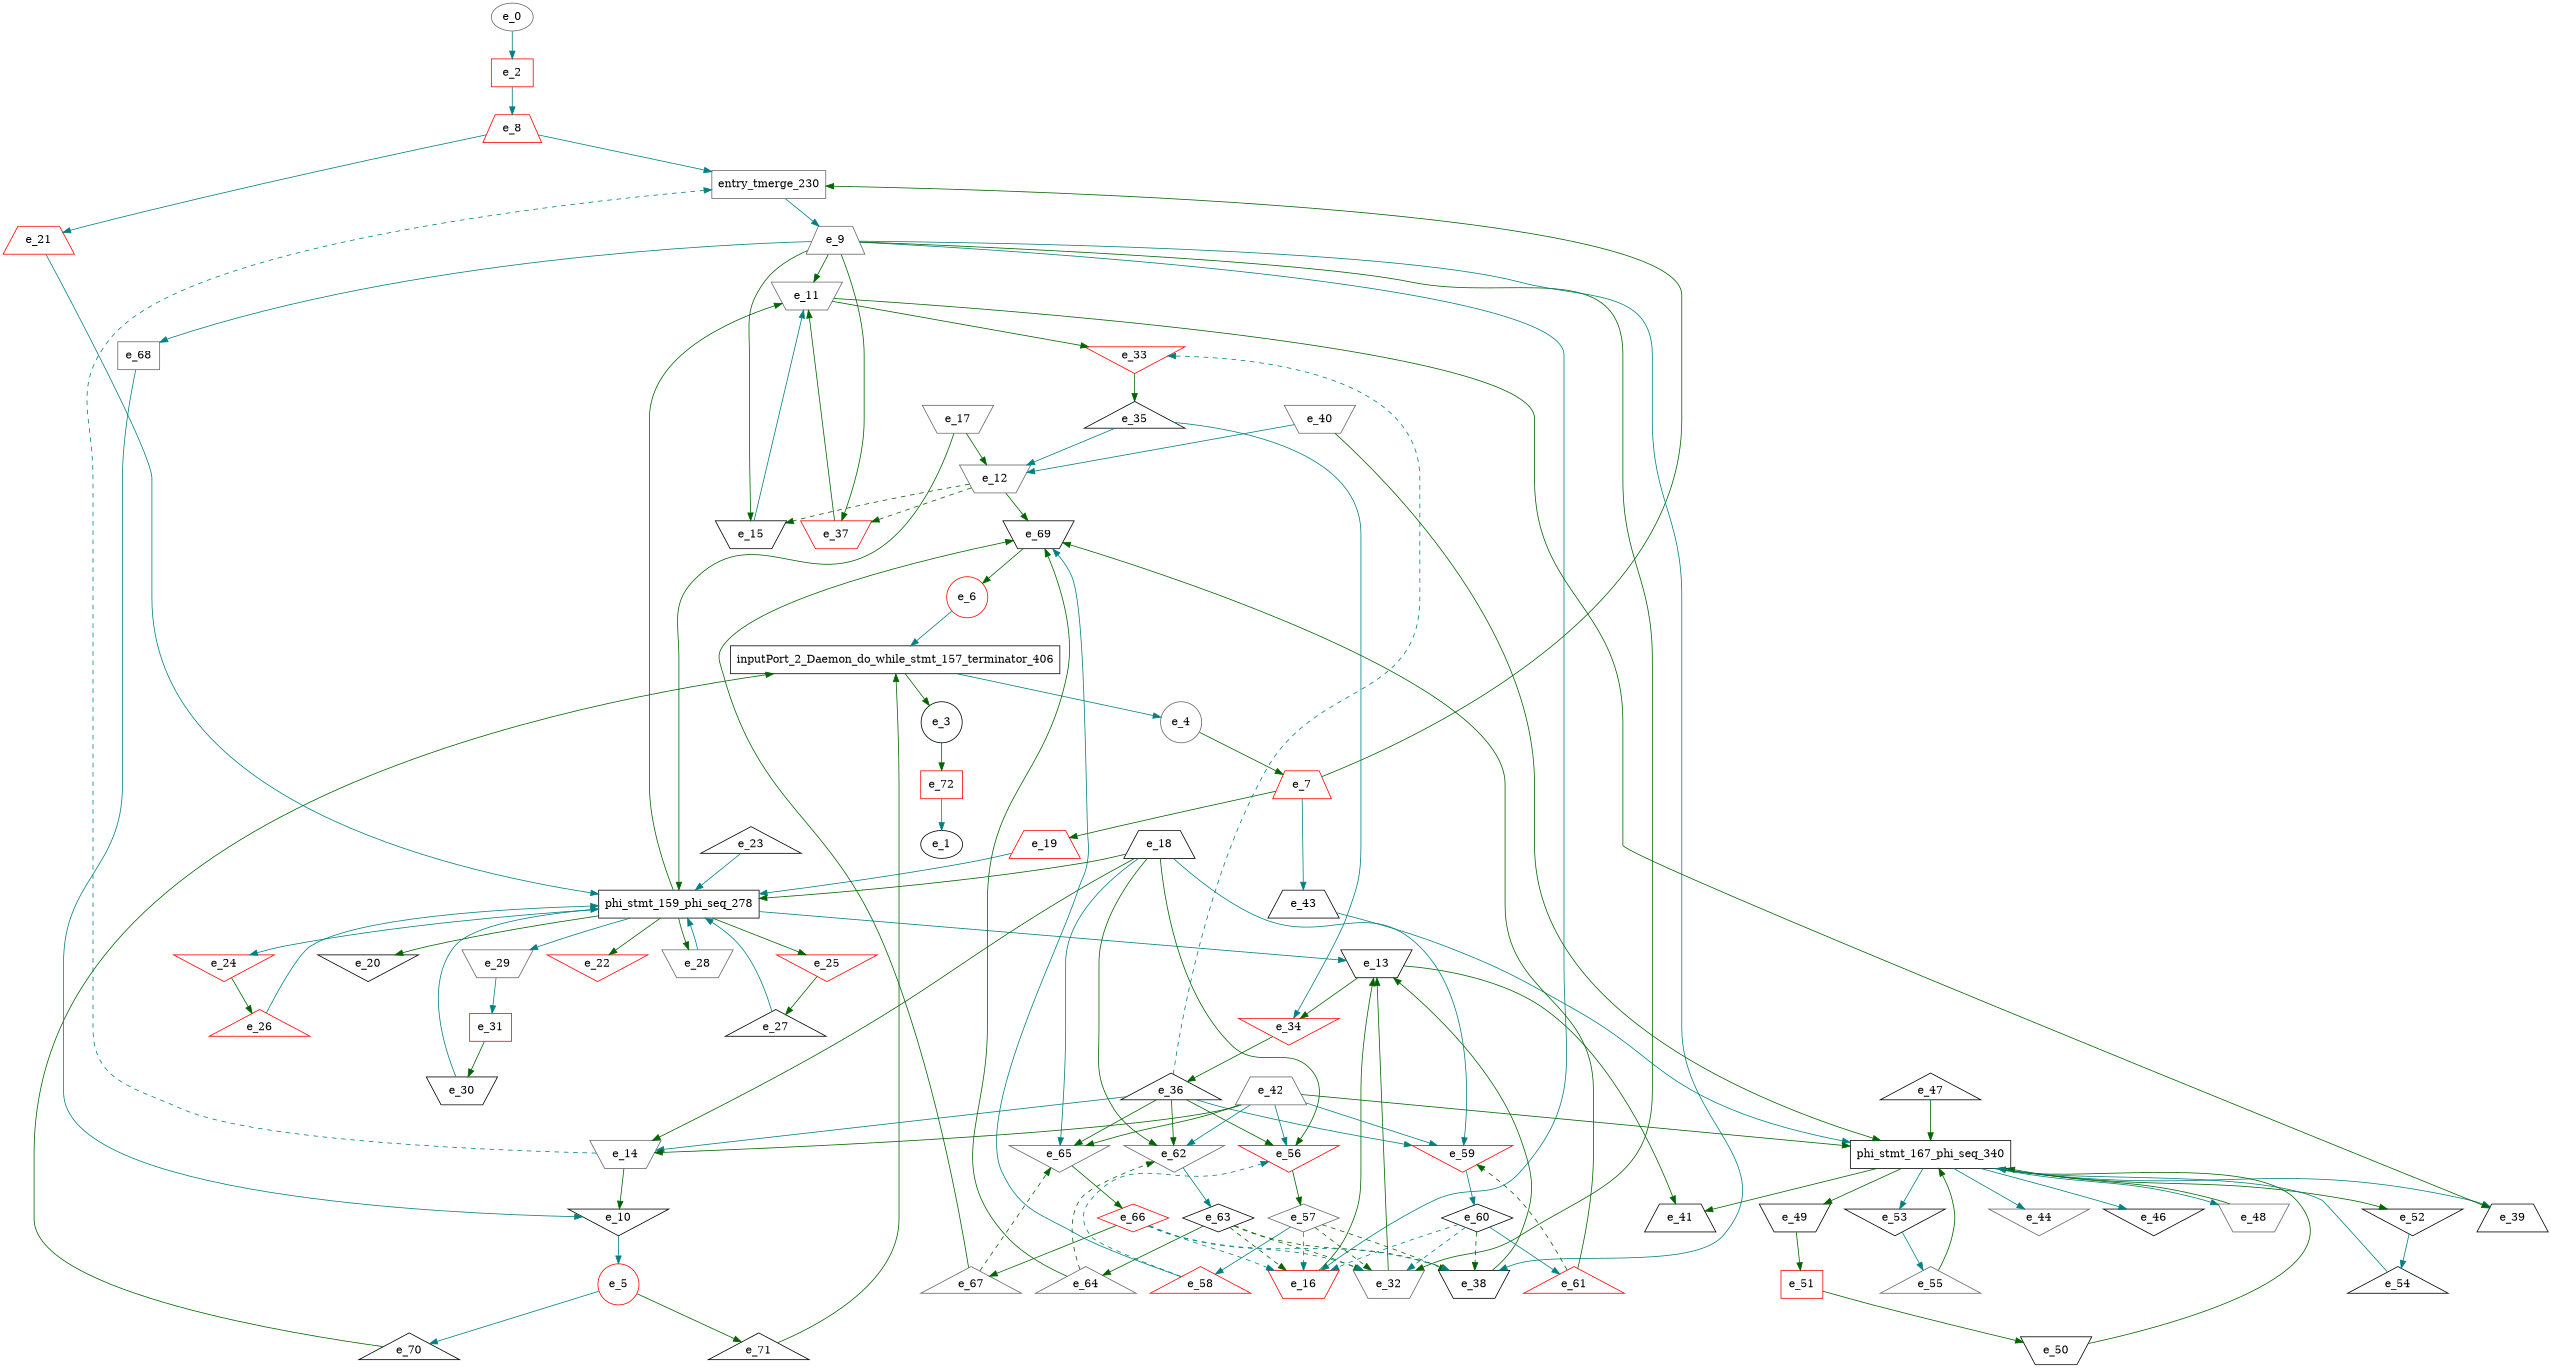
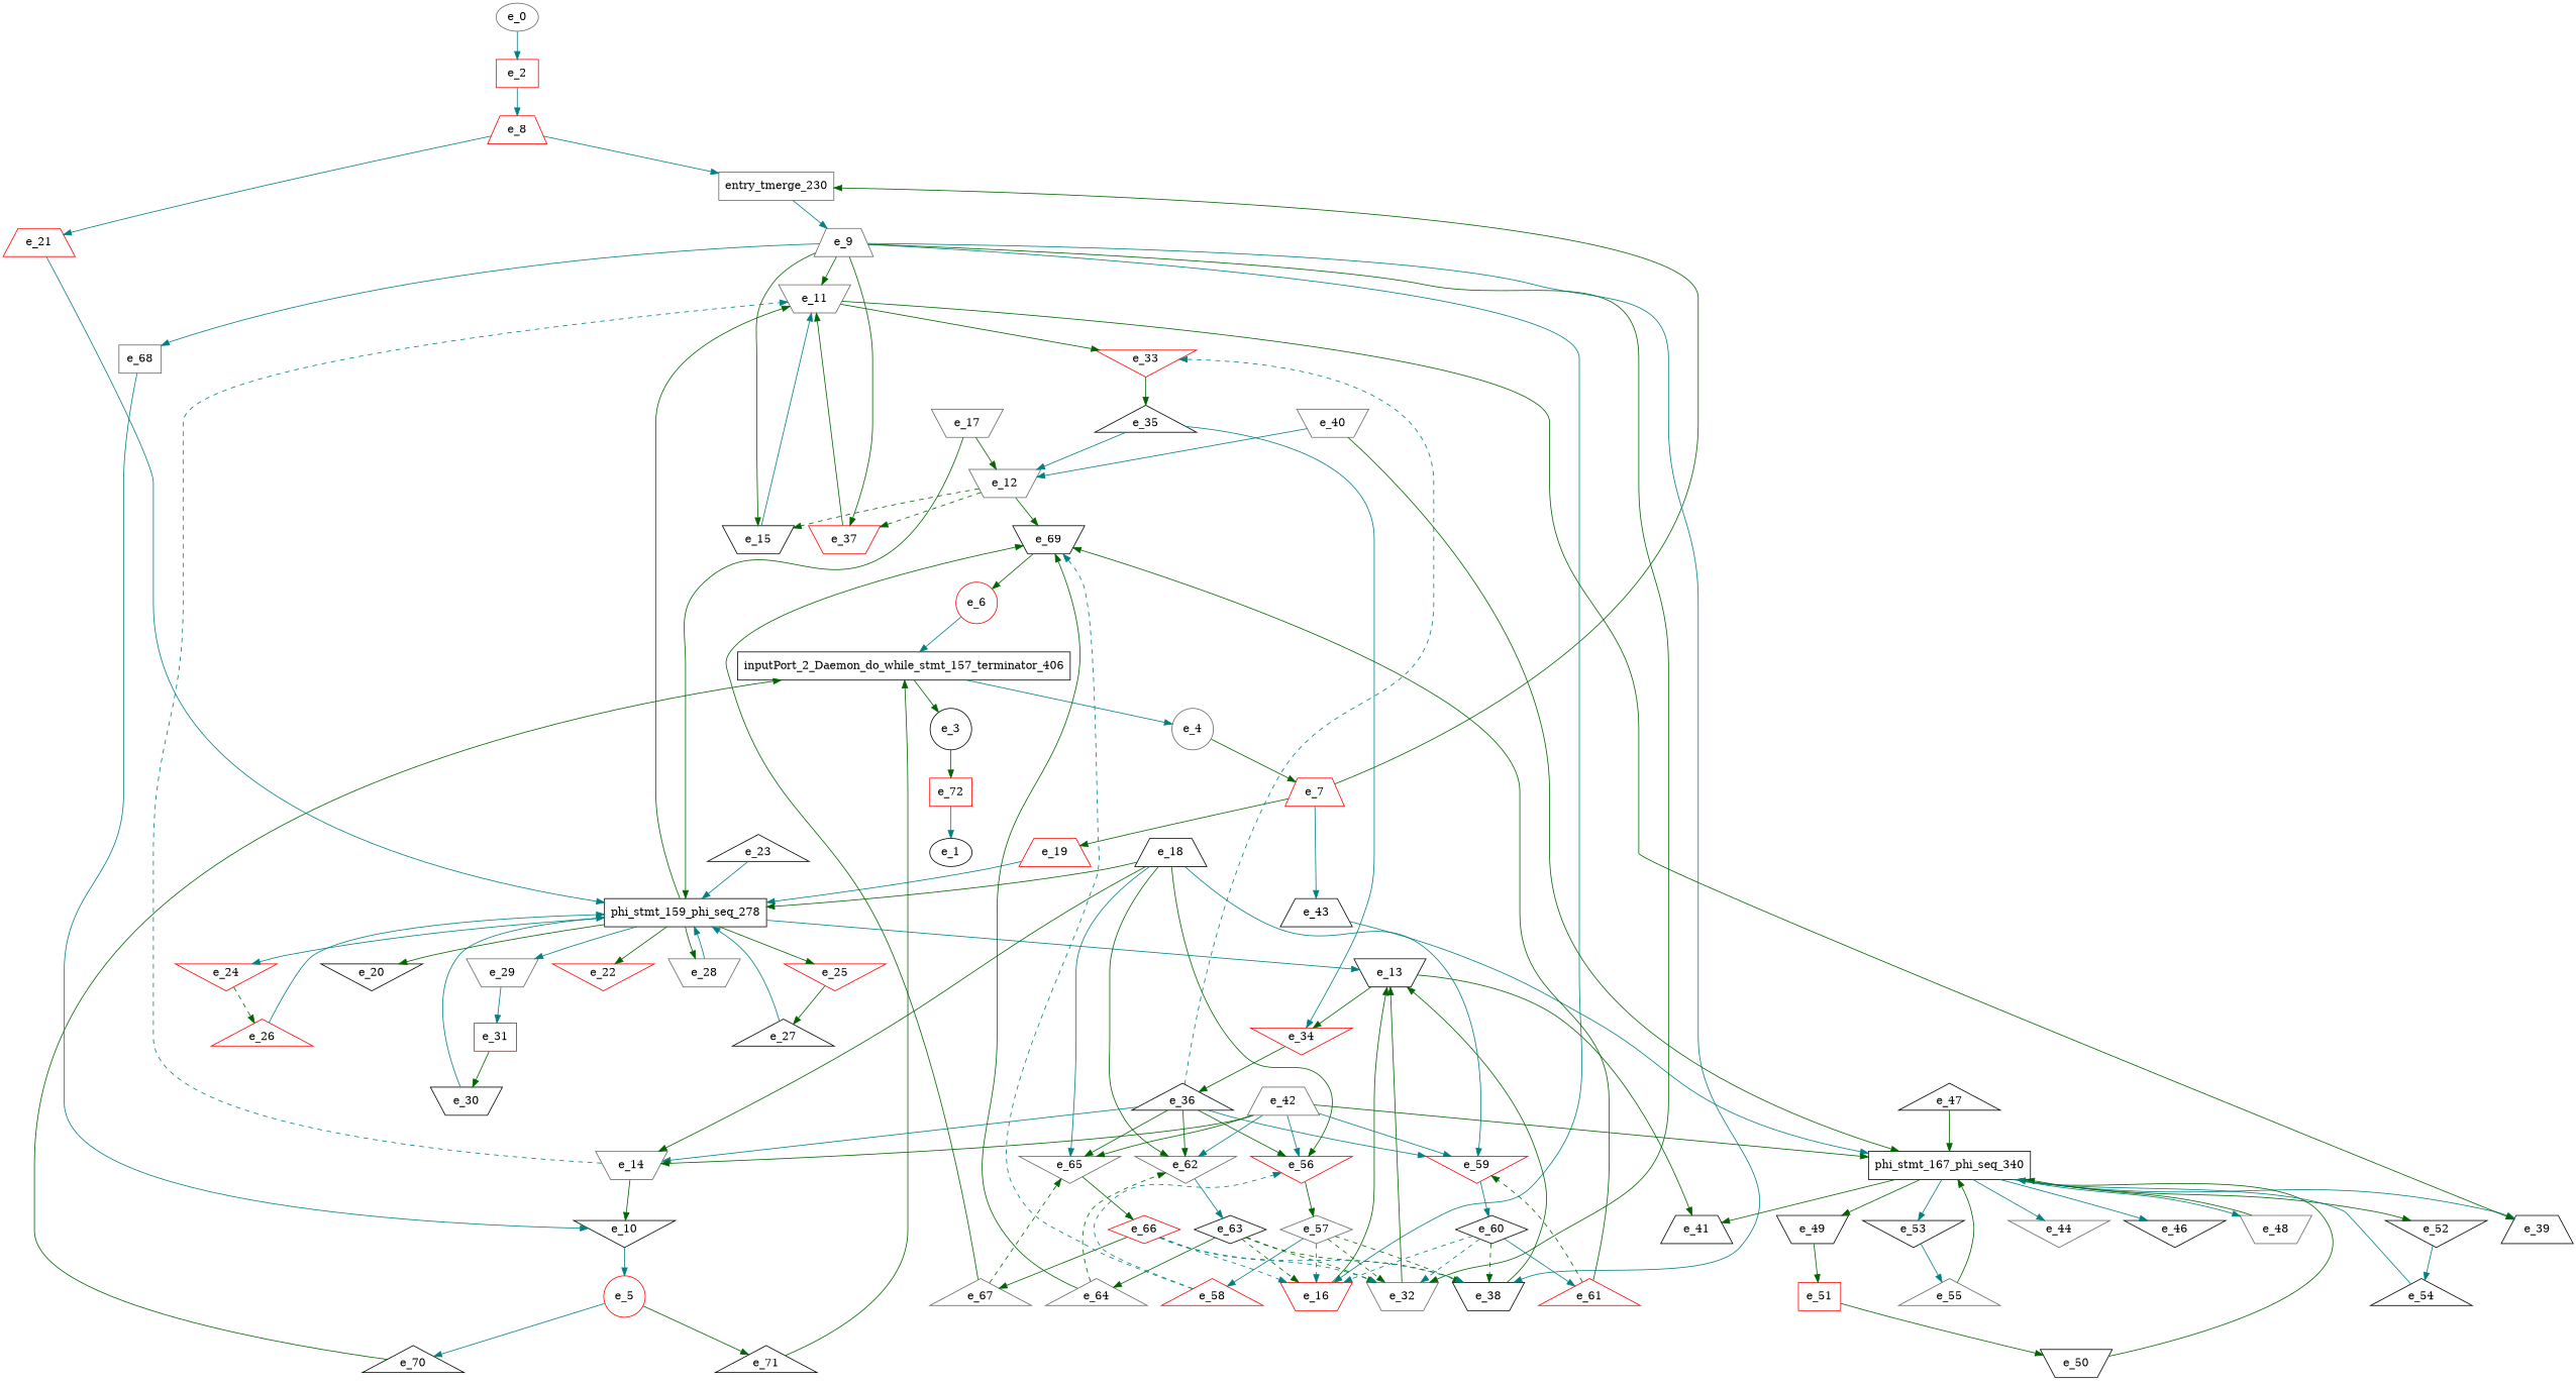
  digraph {
    node [color=black shape=invtrapezium]
    edge [color=darkgreen]
    e_2 [color=red shape=dot]
    e_8 [color=red shape=trapezium]
    e_0 [color=gray40 shape=""]
    entry_tmerge_230 [color=gray40 shape=rectangle]
    e_21 [color=red shape=trapezium]
    e_3 [shape=circle]
    e_72 [color=red shape=dot]
    e_1 [shape=""]
    e_4 [color=gray40 shape=circle]
    e_7 [color=red shape=trapezium]
    e_19 [color=red shape=trapezium]
    e_43 [shape=trapezium]
    e_5 [color=red shape=circle]
    e_70 [shape=triangle]
    e_71 [shape=triangle]
    inputPort_2_Daemon_do_while_stmt_157_terminator_406 [shape=rectangle]
    e_6 [color=red shape=circle]
    phi_stmt_159_phi_seq_278 [shape=rectangle]
    phi_stmt_167_phi_seq_340 [shape=rectangle]
    e_9 [color=gray40 shape=trapezium]
    e_11 [color=gray40]
    e_15
    e_16 [color=red]
    e_32 [color=gray40]
    e_37 [color=red]
    e_38
    e_68 [color=gray40 shape=dot]
    e_33 [color=red shape=invtriangle]
    e_39 [shape=trapezium]
    e_13
    e_10 [shape=invtriangle]
    e_35 [shape=triangle]
    e_12 [color=gray40]
    e_69
    e_34 [color=red shape=invtriangle]
    e_41 [shape=trapezium]
    e_36 [shape=triangle]
    e_14 [color=gray40]
    e_17 [color=gray40]
    e_20 [shape=invtriangle]
    e_22 [color=red shape=invtriangle]
    e_24 [color=red shape=invtriangle]
    e_25 [color=red shape=invtriangle]
    e_28 [color=gray40]
    e_29 [color=gray40]
    e_18 [shape=trapezium]
    e_56 [color=red shape=invtriangle]
    e_59 [color=red shape=invtriangle]
    e_62 [color=gray40 shape=invtriangle]
    e_65 [color=gray40 shape=invtriangle]
    e_57 [color=gray40 shape=diamond]
    e_60 [shape=diamond]
    e_63 [shape=diamond]
    e_66 [color=red shape=diamond]
    e_23 [shape=triangle]
    e_26 [color=red shape=triangle]
    e_27 [shape=triangle]
    e_31 [color=red shape=dot]
    e_30
    e_40 [color=gray40]
    e_44 [color=gray40 shape=invtriangle]
    e_46 [shape=invtriangle]
    e_48 [color=gray40]
    e_49
    e_52 [shape=invtriangle]
    e_53 [shape=invtriangle]
    e_42 [color=gray40 shape=trapezium]
    e_47 [shape=triangle]
    e_51 [color=red shape=dot]
    e_50
    e_54 [shape=triangle]
    e_55 [color=gray40 shape=triangle]
    e_58 [color=red shape=triangle]
    e_61 [color=red shape=triangle]
    e_64 [color=gray40 shape=triangle]
    e_67 [color=gray40 shape=triangle]
    e_2 -> e_8 [color=teal]
    e_8 -> entry_tmerge_230 [color=teal]
    e_8 -> e_21 [color=teal]
    e_0 -> e_2 [color=teal]
    entry_tmerge_230 -> e_9 [color=teal]
    e_21 -> phi_stmt_159_phi_seq_278 [color=teal]
    e_3 -> e_72
    e_72 -> e_1 [color=teal]
    e_4 -> e_7
    e_7 -> entry_tmerge_230
    e_7 -> e_19
    e_7 -> e_43 [color=teal]
    e_19 -> phi_stmt_159_phi_seq_278 [color=teal]
    e_43 -> phi_stmt_167_phi_seq_340 [color=teal]
    e_5 -> e_70 [color=teal]
    e_5 -> e_71
    e_70 -> inputPort_2_Daemon_do_while_stmt_157_terminator_406
    e_71 -> inputPort_2_Daemon_do_while_stmt_157_terminator_406
    inputPort_2_Daemon_do_while_stmt_157_terminator_406 -> e_3
    inputPort_2_Daemon_do_while_stmt_157_terminator_406 -> e_4 [color=teal]
    e_6 -> inputPort_2_Daemon_do_while_stmt_157_terminator_406 [color=teal]
    phi_stmt_159_phi_seq_278 -> e_11
    phi_stmt_159_phi_seq_278 -> e_13 [color=teal]
    phi_stmt_159_phi_seq_278 -> e_20
    phi_stmt_159_phi_seq_278 -> e_22
    phi_stmt_159_phi_seq_278 -> e_24 [color=teal]
    phi_stmt_159_phi_seq_278 -> e_25
    phi_stmt_159_phi_seq_278 -> e_28
    phi_stmt_159_phi_seq_278 -> e_29 [color=teal]
    phi_stmt_167_phi_seq_340 -> e_39 [color=teal]
    phi_stmt_167_phi_seq_340 -> e_41
    phi_stmt_167_phi_seq_340 -> e_44 [color=teal]
    phi_stmt_167_phi_seq_340 -> e_46 [color=teal]
    phi_stmt_167_phi_seq_340 -> e_48 [color=teal]
    phi_stmt_167_phi_seq_340 -> e_49
    phi_stmt_167_phi_seq_340 -> e_52
    phi_stmt_167_phi_seq_340 -> e_53 [color=teal]
    e_9 -> e_11
    e_9 -> e_15
    e_9 -> e_16 [color=teal]
    e_9 -> e_32
    e_9 -> e_37
    e_9 -> e_38 [color=teal]
    e_9 -> e_68 [color=teal]
    e_11 -> e_33
    e_11 -> e_39
    e_15 -> e_11 [color=teal]
    e_16 -> e_13
    e_32 -> e_13
    e_37 -> e_11
    e_38 -> e_13
    e_68 -> e_10 [color=teal]
    e_33 -> e_35
    e_13 -> e_34
    e_13 -> e_41
    e_10 -> e_5 [color=teal]
    e_35 -> e_12 [color=teal]
    e_35 -> e_34 [color=teal]
    e_12 -> e_15 [style=dashed]
    e_12 -> e_37 [style=dashed]
    e_12 -> e_69
    e_69 -> e_6
    e_34 -> e_36
    e_36 -> e_33 [color=teal style=dashed]
    e_36 -> e_14 [color=teal]
    e_36 -> e_56
    e_36 -> e_59 [color=teal]
    e_36 -> e_62
    e_36 -> e_65
-   e_14 -> entry_tmerge_230 [color=teal style=dashed]
+   e_14 -> e_11 [color=teal style=dashed]
    e_14 -> e_10
    e_17 -> phi_stmt_159_phi_seq_278
    e_17 -> e_12
-   e_24 -> e_26
+   e_24 -> e_26 [style=dashed]
    e_25 -> e_27
    e_28 -> phi_stmt_159_phi_seq_278 [color=teal]
    e_29 -> e_31 [color=teal]
    e_18 -> phi_stmt_159_phi_seq_278
    e_18 -> e_14
    e_18 -> e_56
    e_18 -> e_59 [color=teal]
    e_18 -> e_62
    e_18 -> e_65 [color=teal]
    e_56 -> e_57
    e_59 -> e_60 [color=teal]
    e_62 -> e_63 [color=teal]
    e_65 -> e_66
    e_57 -> e_16 [color=teal style=dashed]
    e_57 -> e_32 [style=dashed]
    e_57 -> e_38 [style=dashed]
    e_57 -> e_58 [color=teal]
    e_60 -> e_16 [color=teal style=dashed]
    e_60 -> e_32 [color=teal style=dashed]
    e_60 -> e_38 [style=dashed]
    e_60 -> e_61 [color=teal]
    e_63 -> e_16 [style=dashed]
    e_63 -> e_32 [style=dashed]
    e_63 -> e_38 [style=dashed]
    e_63 -> e_64
    e_66 -> e_16 [color=teal style=dashed]
    e_66 -> e_32 [color=teal style=dashed]
    e_66 -> e_38 [color=teal style=dashed]
    e_66 -> e_67
    e_23 -> phi_stmt_159_phi_seq_278 [color=teal]
    e_26 -> phi_stmt_159_phi_seq_278 [color=teal]
    e_27 -> phi_stmt_159_phi_seq_278 [color=teal]
    e_31 -> e_30
    e_30 -> phi_stmt_159_phi_seq_278 [color=teal]
    e_40 -> phi_stmt_167_phi_seq_340
    e_40 -> e_12 [color=teal]
    e_48 -> phi_stmt_167_phi_seq_340
    e_49 -> e_51
    e_52 -> e_54 [color=teal]
    e_53 -> e_55 [color=teal]
    e_42 -> phi_stmt_167_phi_seq_340
    e_42 -> e_14
    e_42 -> e_56 [color=teal]
    e_42 -> e_59 [color=teal]
    e_42 -> e_62 [color=teal]
    e_42 -> e_65
    e_47 -> phi_stmt_167_phi_seq_340
    e_51 -> e_50
    e_50 -> phi_stmt_167_phi_seq_340
    e_54 -> phi_stmt_167_phi_seq_340 [color=teal]
    e_55 -> phi_stmt_167_phi_seq_340
-   e_58 -> e_69 [color=teal]
+   e_58 -> e_69 [color=teal style=dashed]
    e_58 -> e_56 [color=teal style=dashed]
    e_61 -> e_69
    e_61 -> e_59 [style=dashed]
    e_64 -> e_69
    e_64 -> e_62 [style=dashed]
    e_67 -> e_69
    e_67 -> e_65 [style=dashed]
  }
